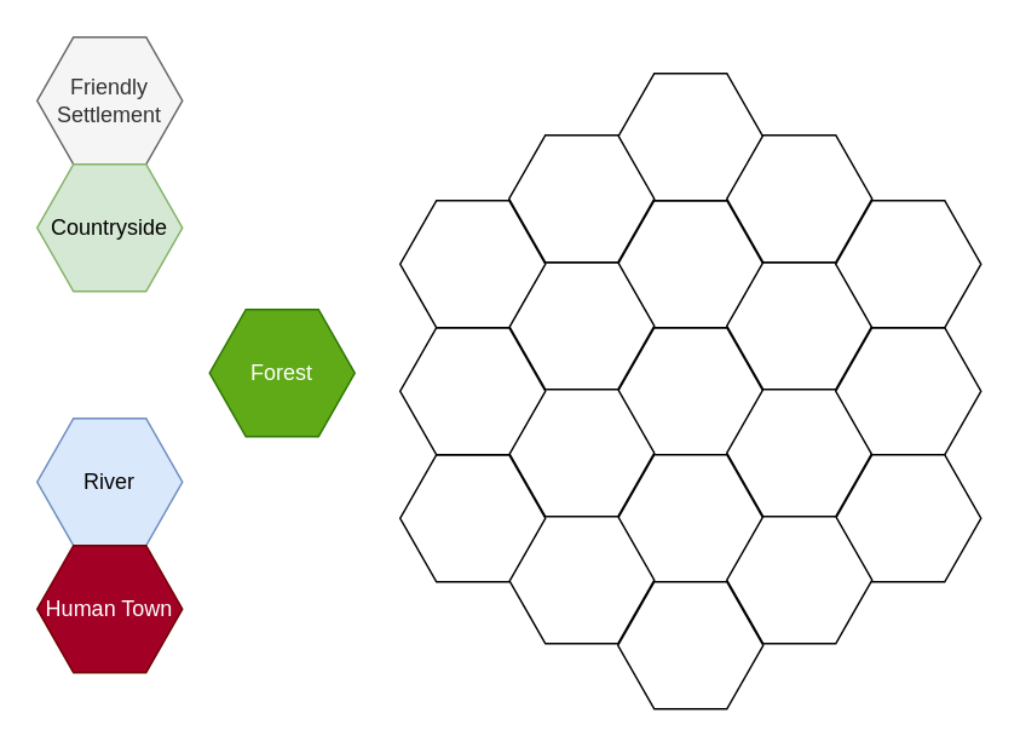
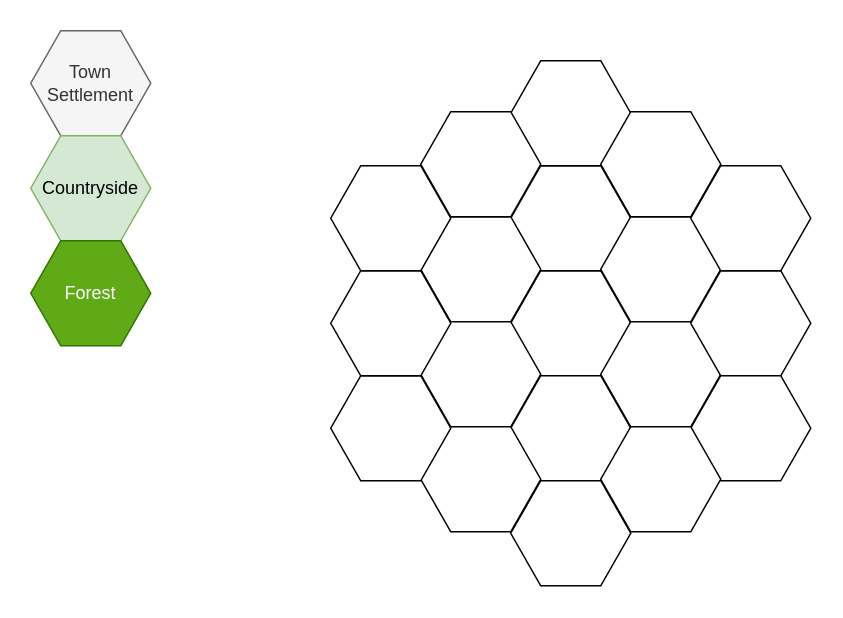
  <mxCell id="0" />
  <mxCell id="1" parent="0" />
  <mxCell id="2" value="" style="shape=hexagon;perimeter=hexagonPerimeter2;whiteSpace=wrap;html=1;fixedSize=1;" vertex="1" parent="1"><mxGeometry x="340" y="180" width="80" height="70" as="geometry" /></mxCell>
  <mxCell id="3" value="" style="shape=hexagon;perimeter=hexagonPerimeter2;whiteSpace=wrap;html=1;fixedSize=1;" vertex="1" parent="1"><mxGeometry x="340" y="110" width="80" height="70" as="geometry" /></mxCell>
  <mxCell id="4" value="" style="shape=hexagon;perimeter=hexagonPerimeter2;whiteSpace=wrap;html=1;fixedSize=1;" vertex="1" parent="1"><mxGeometry x="400" y="144" width="80" height="70" as="geometry" /></mxCell>
  <mxCell id="5" value="" style="shape=hexagon;perimeter=hexagonPerimeter2;whiteSpace=wrap;html=1;fixedSize=1;" vertex="1" parent="1"><mxGeometry x="280" y="144" width="80" height="70" as="geometry" /></mxCell>
  <mxCell id="6" value="" style="shape=hexagon;perimeter=hexagonPerimeter2;whiteSpace=wrap;html=1;fixedSize=1;size=20;" vertex="1" parent="1"><mxGeometry x="280" y="214" width="80" height="70" as="geometry" /></mxCell>
  <mxCell id="7" value="" style="shape=hexagon;perimeter=hexagonPerimeter2;whiteSpace=wrap;html=1;fixedSize=1;size=20;" vertex="1" parent="1"><mxGeometry x="400" y="214" width="80" height="70" as="geometry" /></mxCell>
  <mxCell id="8" value="" style="shape=hexagon;perimeter=hexagonPerimeter2;whiteSpace=wrap;html=1;fixedSize=1;" vertex="1" parent="1"><mxGeometry x="340" y="250" width="80" height="70" as="geometry" /></mxCell>
  <mxCell id="9" value="" style="shape=hexagon;perimeter=hexagonPerimeter2;whiteSpace=wrap;html=1;fixedSize=1;" vertex="1" parent="1"><mxGeometry x="340" y="40" width="80" height="70" as="geometry" /></mxCell>
  <mxCell id="10" value="" style="shape=hexagon;perimeter=hexagonPerimeter2;whiteSpace=wrap;html=1;fixedSize=1;" vertex="1" parent="1"><mxGeometry x="400" y="74" width="80" height="70" as="geometry" /></mxCell>
  <mxCell id="11" value="" style="shape=hexagon;perimeter=hexagonPerimeter2;whiteSpace=wrap;html=1;fixedSize=1;" vertex="1" parent="1"><mxGeometry x="340" y="320" width="80" height="70" as="geometry" /></mxCell>
  <mxCell id="12" value="" style="shape=hexagon;perimeter=hexagonPerimeter2;whiteSpace=wrap;html=1;fixedSize=1;size=20;" vertex="1" parent="1"><mxGeometry x="460" y="180" width="80" height="70" as="geometry" /></mxCell>
  <mxCell id="13" value="" style="shape=hexagon;perimeter=hexagonPerimeter2;whiteSpace=wrap;html=1;fixedSize=1;size=20;" vertex="1" parent="1"><mxGeometry x="460" y="110" width="80" height="70" as="geometry" /></mxCell>
  <mxCell id="14" value="" style="shape=hexagon;perimeter=hexagonPerimeter2;whiteSpace=wrap;html=1;fixedSize=1;size=20;" vertex="1" parent="1"><mxGeometry x="460" y="250" width="80" height="70" as="geometry" /></mxCell>
  <mxCell id="15" value="" style="shape=hexagon;perimeter=hexagonPerimeter2;whiteSpace=wrap;html=1;fixedSize=1;size=20;" vertex="1" parent="1"><mxGeometry x="400" y="284" width="80" height="70" as="geometry" /></mxCell>
  <mxCell id="16" value="" style="shape=hexagon;perimeter=hexagonPerimeter2;whiteSpace=wrap;html=1;fixedSize=1;size=20;" vertex="1" parent="1"><mxGeometry x="280" y="284" width="80" height="70" as="geometry" /></mxCell>
  <mxCell id="17" value="" style="shape=hexagon;perimeter=hexagonPerimeter2;whiteSpace=wrap;html=1;fixedSize=1;size=20;" vertex="1" parent="1"><mxGeometry x="220" y="250" width="80" height="70" as="geometry" /></mxCell>
  <mxCell id="18" value="" style="shape=hexagon;perimeter=hexagonPerimeter2;whiteSpace=wrap;html=1;fixedSize=1;size=20;" vertex="1" parent="1"><mxGeometry x="220" y="180" width="80" height="70" as="geometry" /></mxCell>
  <mxCell id="19" value="" style="shape=hexagon;perimeter=hexagonPerimeter2;whiteSpace=wrap;html=1;fixedSize=1;size=20;" vertex="1" parent="1"><mxGeometry x="220" y="110" width="80" height="70" as="geometry" /></mxCell>
  <mxCell id="20" value="" style="shape=hexagon;perimeter=hexagonPerimeter2;whiteSpace=wrap;html=1;fixedSize=1;size=20;" vertex="1" parent="1"><mxGeometry x="280" y="74" width="80" height="70" as="geometry" /></mxCell>
- <mxCell id="21" value="Friendly&lt;br&gt;Settlement" style="shape=hexagon;perimeter=hexagonPerimeter2;whiteSpace=wrap;html=1;fixedSize=1;size=20;fillColor=#f5f5f5;strokeColor=#666666;fontColor=#333333;" vertex="1" parent="1"><mxGeometry y="20" width="80" height="70" as="geometry" x="20" /></mxCell>
+ <mxCell id="21" value="Town&lt;br&gt;Settlement" style="shape=hexagon;perimeter=hexagonPerimeter2;whiteSpace=wrap;html=1;fixedSize=1;size=20;fillColor=#f5f5f5;strokeColor=#666666;fontColor=#333333;" vertex="1" parent="1"><mxGeometry y="20" width="80" height="70" as="geometry" x="20" /></mxCell>
  <mxCell id="22" value="Countryside" style="shape=hexagon;perimeter=hexagonPerimeter2;whiteSpace=wrap;html=1;fixedSize=1;size=20;fillColor=#d5e8d4;strokeColor=#82b366;" vertex="1" parent="1"><mxGeometry y="90" width="80" height="70" as="geometry" x="20" /></mxCell>
- <mxCell id="23" value="Forest" style="shape=hexagon;perimeter=hexagonPerimeter2;whiteSpace=wrap;html=1;fixedSize=1;size=20;fillColor=#60a917;strokeColor=#2D7600;fontColor=#ffffff;" vertex="1" parent="1"><mxGeometry x="115" y="170" width="80" height="70" as="geometry" /></mxCell>
- <mxCell id="24" value="River" style="shape=hexagon;perimeter=hexagonPerimeter2;whiteSpace=wrap;html=1;fixedSize=1;size=20;fillColor=#dae8fc;strokeColor=#6c8ebf;" vertex="1" parent="1"><mxGeometry y="230" width="80" height="70" as="geometry" x="20" /></mxCell>
- <mxCell id="25" value="Human Town" style="shape=hexagon;perimeter=hexagonPerimeter2;whiteSpace=wrap;html=1;fixedSize=1;size=20;fillColor=#a20025;strokeColor=#6F0000;fontColor=#ffffff;" vertex="1" parent="1"><mxGeometry y="300" width="80" height="70" as="geometry" x="20" /></mxCell>
+ <mxCell id="23" value="Forest" style="shape=hexagon;perimeter=hexagonPerimeter2;whiteSpace=wrap;html=1;fixedSize=1;size=20;fillColor=#60a917;strokeColor=#2D7600;fontColor=#ffffff;" vertex="1" parent="1"><mxGeometry y="160" width="80" height="70" as="geometry" x="20" /></mxCell>
